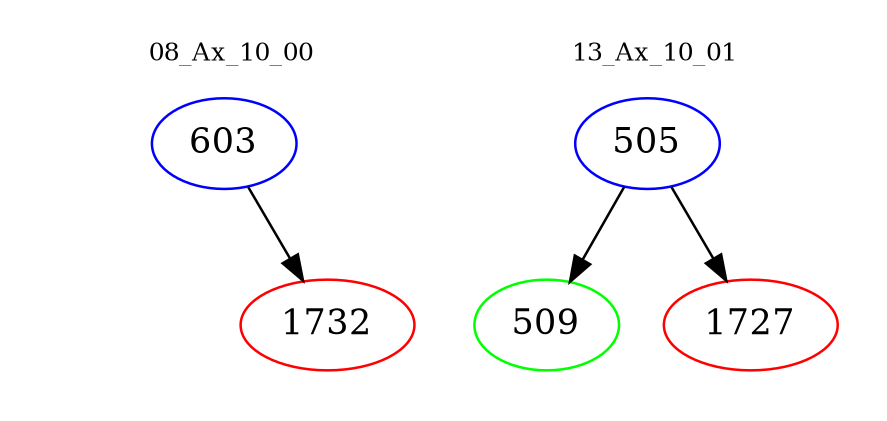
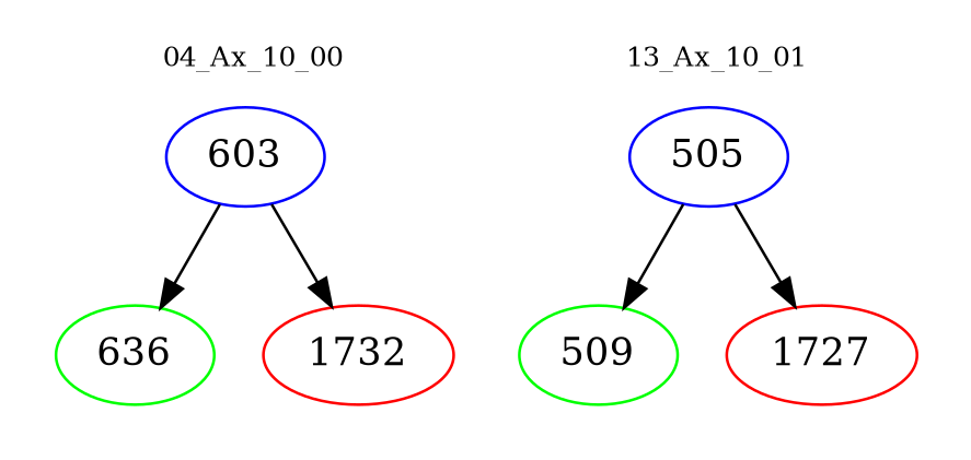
  digraph {
    node [color=blue]
    edge [color=black]
    n1 [label=603]
+   n2 [color=green label=636]
    n3 [color=red label=1732]
    n4 [label=505]
    n5 [color=green label=509]
    n6 [color=red label=1727]
    subgraph cluster_1 {
      color=white
      fontsize=10
-     label="08_Ax_10_00"
+     label="04_Ax_10_00"
      n1
+     n2
      n3
    }
    subgraph cluster_2 {
      color=white
      fontsize=10
      label="13_Ax_10_01"
      n4
      n5
      n6
    }
+   n1 -> n2
    n1 -> n3
    n4 -> n5
    n4 -> n6
  }
